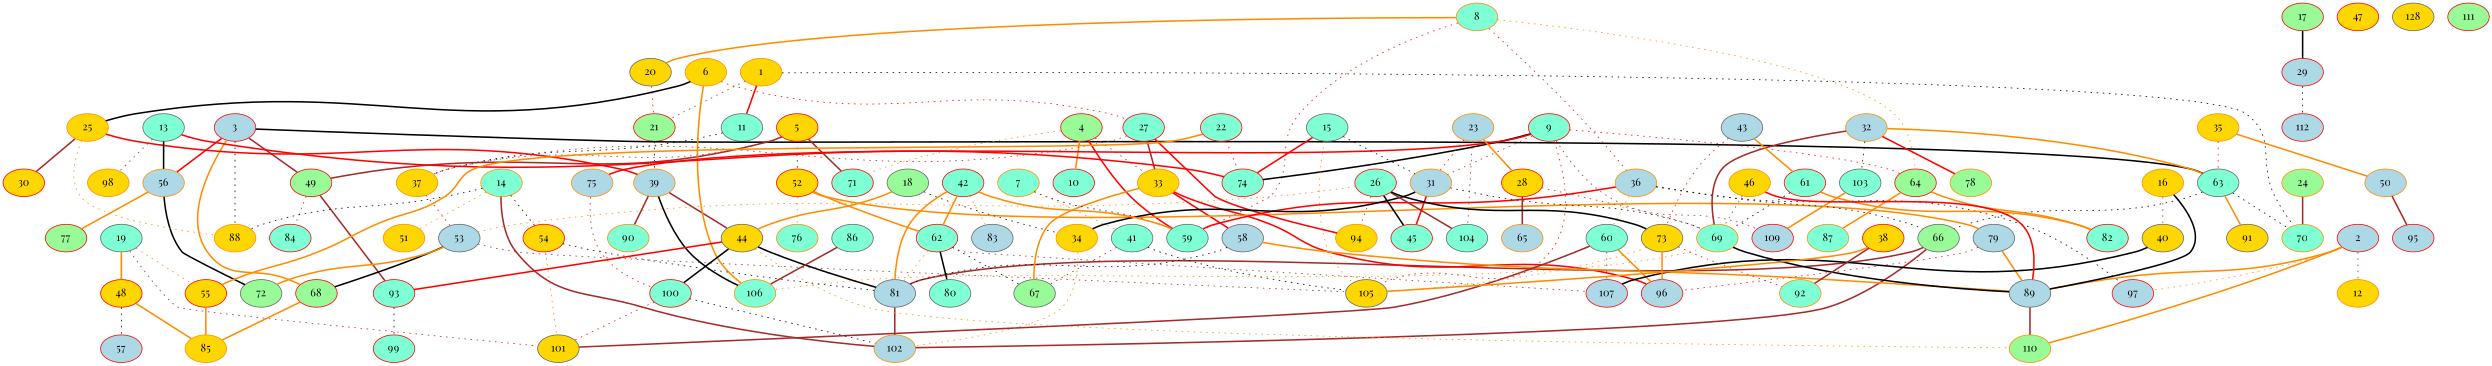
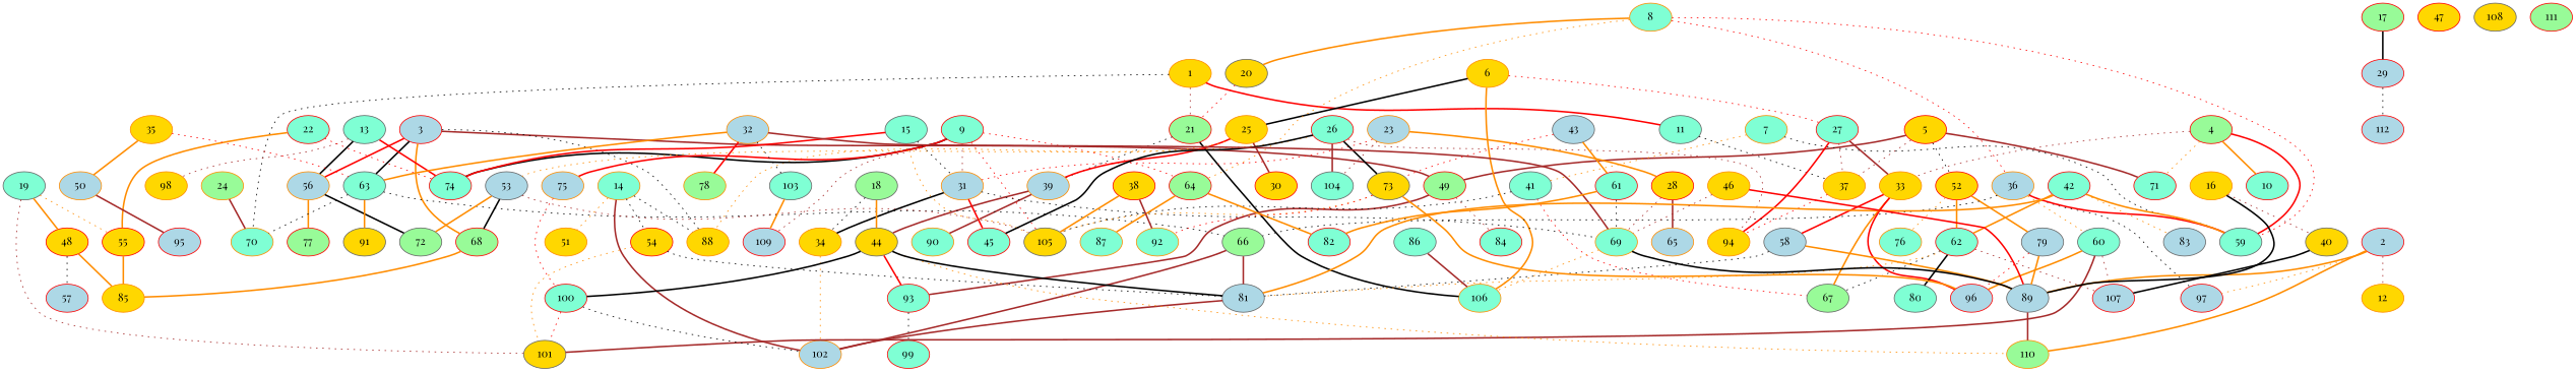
  graph {
    fontname="Playfair Display"
    node [color=red fillcolor=aquamarine fontname="Playfair Display" style=filled]
    edge [color=darkorange fontname="Playfair Display" style=bold]
    1 [color=darkorange fillcolor=gold]
    11 [color=gray40]
    21 [fillcolor=palegreen]
    70 [color=darkorange]
    37 [color=darkorange fillcolor=gold]
    106 [color=darkorange]
    39 [color=darkorange fillcolor=lightblue]
    2 [fillcolor=lightblue]
    12 [color=darkorange fillcolor=gold]
    89 [color=gray40 fillcolor=lightblue]
    97 [fillcolor=lightblue]
    110 [color=darkorange fillcolor=palegreen]
    3 [fillcolor=lightblue]
    49 [fillcolor=palegreen]
    56 [color=darkorange fillcolor=lightblue]
    63 [color=gray40]
    68 [fillcolor=palegreen]
    88 [color=darkorange fillcolor=gold]
    93
    84
    72 [color=gray40 fillcolor=palegreen]
    77 [fillcolor=palegreen]
    66 [color=gray40 fillcolor=palegreen]
    91 [color=gray40 fillcolor=gold]
    85 [color=darkorange fillcolor=gold]
    4 [fillcolor=palegreen]
    10
    33 [color=darkorange fillcolor=gold]
    59 [color=gray40]
    71
    58 [color=gray40 fillcolor=lightblue]
    67 [color=gray40 fillcolor=palegreen]
    96 [fillcolor=lightblue]
    5 [fillcolor=gold]
    52 [fillcolor=gold]
    53 [color=gray40 fillcolor=lightblue]
    62
    76 [color=darkorange]
    79 [color=gray40 fillcolor=lightblue]
    6 [color=darkorange fillcolor=gold]
    25 [color=darkorange fillcolor=gold]
    27
    30 [fillcolor=gold]
    94 [color=darkorange fillcolor=gold]
    7 [color=darkorange]
    41 [color=gray40]
    105 [color=gray40 fillcolor=gold]
    8 [color=darkorange]
    20 [color=gray40 fillcolor=gold]
    36 [color=darkorange fillcolor=lightblue]
    64 [fillcolor=palegreen]
    60 [color=gray40]
    82
    87 [color=darkorange]
    9
    31 [color=darkorange fillcolor=lightblue]
    74
    75 [color=darkorange fillcolor=lightblue]
    109 [fillcolor=lightblue]
    34 [color=darkorange fillcolor=gold]
    45
    69 [color=darkorange]
    100
    13 [color=gray40]
    98 [color=darkorange fillcolor=gold]
    14 [color=darkorange]
    51 [color=darkorange fillcolor=gold]
    54 [fillcolor=gold]
    102 [color=darkorange fillcolor=lightblue]
    101 [color=gray40 fillcolor=gold]
    81 [color=gray40 fillcolor=lightblue]
    15 [color=gray40]
    16 [color=darkorange fillcolor=gold]
    40 [color=gray40 fillcolor=gold]
    107 [fillcolor=lightblue]
    17 [fillcolor=palegreen]
    29 [fillcolor=lightblue]
    112 [fillcolor=lightblue]
    18 [color=gray40 fillcolor=palegreen]
    44 [color=gray40 fillcolor=gold]
    19 [color=gray40]
    48 [fillcolor=gold]
    55 [fillcolor=gold]
    57 [fillcolor=lightblue]
    90 [color=darkorange]
    22
    23 [color=darkorange fillcolor=lightblue]
    28 [fillcolor=gold]
    104 [color=gray40]
    65 [color=darkorange fillcolor=lightblue]
    24 [color=darkorange fillcolor=palegreen]
    26
    73 [color=gray40 fillcolor=gold]
    92 [color=darkorange]
    32 [color=darkorange fillcolor=lightblue]
    78 [color=darkorange fillcolor=palegreen]
    103 [color=gray40]
    35 [color=darkorange fillcolor=gold]
    50 [color=darkorange fillcolor=lightblue]
    95 [fillcolor=lightblue]
    38 [fillcolor=gold]
    42
    83 [color=gray40 fillcolor=lightblue]
    80 [color=gray40]
    43 [color=gray40 fillcolor=lightblue]
    61
    99
    46 [color=darkorange fillcolor=gold]
    47 [fillcolor=gold]
    86 [color=gray40]
-   108 [color=gray40 fillcolor=gold label=128]
+   108 [color=gray40 fillcolor=gold]
    111 [fillcolor=palegreen]
    1 -- 11 [color=red]
    1 -- 21 [color=brown style=dotted]
    1 -- 70 [color=black style=dotted]
    11 -- 37 [color=black style=dotted]
-   39 -- 106 [color=black]
+   21 -- 106 [color=black]
    21 -- 39 [color=black style=dotted]
-   37 -- 53 [color=red style=dotted]
+   37 -- 94 [color=red style=dotted]
    39 -- 44 [color=brown]
    39 -- 90 [color=brown]
    2 -- 12 [color=brown style=dotted]
    2 -- 89
    2 -- 97 [style=dotted]
    2 -- 110
    89 -- 110 [color=brown]
    3 -- 49 [color=brown]
    3 -- 56 [color=red]
    3 -- 63 [color=black]
    3 -- 68
    3 -- 88 [color=black style=dotted]
    49 -- 93 [color=brown]
    49 -- 84 [color=brown style=dotted]
    56 -- 72 [color=black]
    56 -- 77
    63 -- 70 [color=black style=dotted]
    63 -- 66 [color=black style=dotted]
    63 -- 91
    68 -- 85
    93 -- 99 [color=black style=dotted]
    66 -- 102 [color=brown]
    66 -- 81 [color=brown]
    4 -- 10
    4 -- 33 [color=brown style=dotted]
    4 -- 59 [color=red]
    4 -- 71 [style=dotted]
    33 -- 58 [color=red]
    33 -- 67
    33 -- 96 [color=red]
    58 -- 89
    58 -- 81 [color=black style=dotted]
    5 -- 37 [color=brown style=dotted]
    5 -- 49 [color=brown]
    5 -- 71 [color=brown]
    5 -- 52 [color=black style=dotted]
    52 -- 62
    52 -- 76 [style=dotted]
    52 -- 79
    53 -- 68 [color=black]
    53 -- 72
    53 -- 105 [color=brown style=dotted]
    62 -- 67 [color=black style=dotted]
    62 -- 81 [style=dotted]
    62 -- 107 [color=brown style=dotted]
    62 -- 80 [color=black]
    79 -- 89
    79 -- 96 [color=red style=dotted]
    6 -- 106
    6 -- 25 [color=black]
    6 -- 27 [color=red style=dotted]
    25 -- 39 [color=red]
    25 -- 88 [style=dotted]
    25 -- 30 [color=brown]
    27 -- 37 [color=brown style=dotted]
    27 -- 33 [color=brown]
    27 -- 94 [color=red]
    7 -- 59 [color=black style=dotted]
    7 -- 41 [style=dotted]
    41 -- 67 [color=red style=dotted]
    41 -- 105 [color=black style=dotted]
    8 -- 59 [color=red style=dotted]
    8 -- 20
    8 -- 36 [color=red style=dotted]
    8 -- 64 [style=dotted]
    20 -- 21 [color=red style=dotted]
    36 -- 97 [color=black style=dotted]
    36 -- 66 [color=black style=dotted]
    36 -- 59 [color=red]
    36 -- 60 [style=dotted]
    64 -- 82
    64 -- 87
    60 -- 96
    60 -- 101 [color=brown]
    60 -- 107 [color=brown style=dotted]
    9 -- 105 [color=red style=dotted]
    9 -- 64 [color=red style=dotted]
    9 -- 31 [color=brown style=dotted]
    9 -- 74 [color=black]
    9 -- 75 [color=red]
    9 -- 109 [color=brown style=dotted]
    31 -- 34 [color=black]
    31 -- 45 [color=red]
    31 -- 69 [color=black style=dotted]
    75 -- 100 [color=red style=dotted]
    34 -- 102 [style=dotted]
    69 -- 106 [style=dotted]
    69 -- 89 [color=black]
    100 -- 102 [color=black style=dotted]
    100 -- 101 [color=red style=dotted]
    13 -- 56 [color=black]
    13 -- 74 [color=red]
    13 -- 98 [color=brown style=dotted]
    14 -- 88 [color=black style=dotted]
    14 -- 51 [style=dotted]
    14 -- 54 [color=black style=dotted]
    14 -- 102 [color=brown]
    54 -- 101 [style=dotted]
    54 -- 81 [color=black style=dotted]
    81 -- 102 [color=brown]
    15 -- 105 [style=dotted]
    15 -- 31 [color=black style=dotted]
    15 -- 74 [color=red]
    16 -- 89 [color=black]
    16 -- 40 [color=brown style=dotted]
    40 -- 107 [color=black]
    17 -- 29 [color=black]
    29 -- 112 [color=black style=dotted]
    18 -- 34 [color=black style=dotted]
    18 -- 44
    44 -- 110 [style=dotted]
    44 -- 93 [color=red]
    44 -- 100 [color=black]
    44 -- 81 [color=black]
    19 -- 101 [color=brown style=dotted]
    19 -- 48
    19 -- 55 [style=dotted]
    48 -- 85
    48 -- 57 [color=black style=dotted]
    55 -- 85
    22 -- 74 [color=red style=dotted]
    22 -- 55
    23 -- 31 [color=red style=dotted]
    23 -- 28
    23 -- 104 [color=brown style=dotted]
    28 -- 69 [color=brown style=dotted]
    28 -- 65 [color=brown]
    24 -- 70 [color=brown]
    26 -- 53 [style=dotted]
    26 -- 94 [color=brown style=dotted]
    26 -- 45 [color=black]
    26 -- 104 [color=brown]
    26 -- 73 [color=black]
    73 -- 96
    73 -- 105 [style=dotted]
    73 -- 92 [color=red style=dotted]
    32 -- 63
    32 -- 69 [color=brown]
    32 -- 78 [color=red]
    32 -- 103 [color=black style=dotted]
    103 -- 109
    35 -- 63 [color=red style=dotted]
    35 -- 50
    50 -- 95 [color=brown]
    38 -- 105
    38 -- 92 [color=brown]
    42 -- 59
    42 -- 62
    42 -- 81
    42 -- 83 [style=dotted]
    43 -- 73 [color=red style=dotted]
    43 -- 61
    61 -- 82
    61 -- 69 [color=black style=dotted]
    46 -- 89 [color=red]
    46 -- 69 [color=brown style=dotted]
    86 -- 106 [color=brown]
  }
